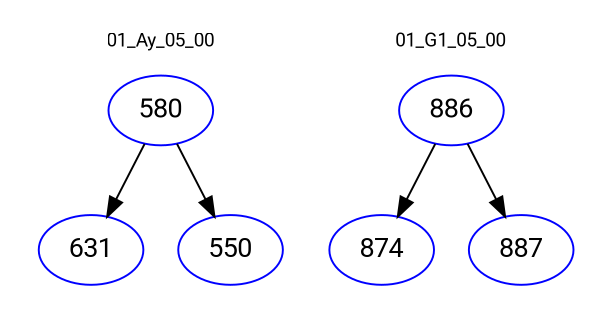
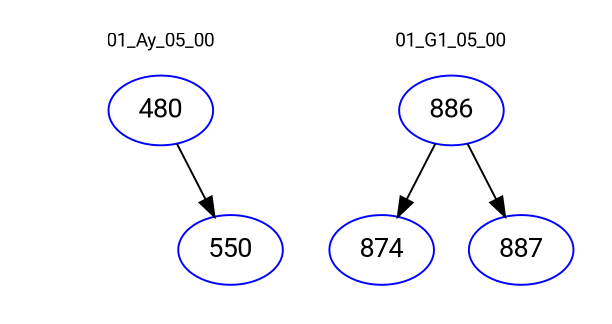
  digraph {
    fontname=Roboto
    node [color=blue fontname=Roboto]
    edge [color=black fontname=Roboto]
-   n1 [label=580]
-   n2 [label=631]
+   n1 [label=480]
    n3 [label=550]
    n4 [label=886]
    n5 [label=874]
    n6 [label=887]
    subgraph cluster_1 {
      color=white
      fontsize=10
      label="01_Ay_05_00"
      n1
-     n2
      n3
    }
    subgraph cluster_2 {
      color=white
      fontsize=10
      label="01_G1_05_00"
      n4
      n5
      n6
    }
-   n1 -> n2
    n1 -> n3
    n4 -> n5
    n4 -> n6
  }
